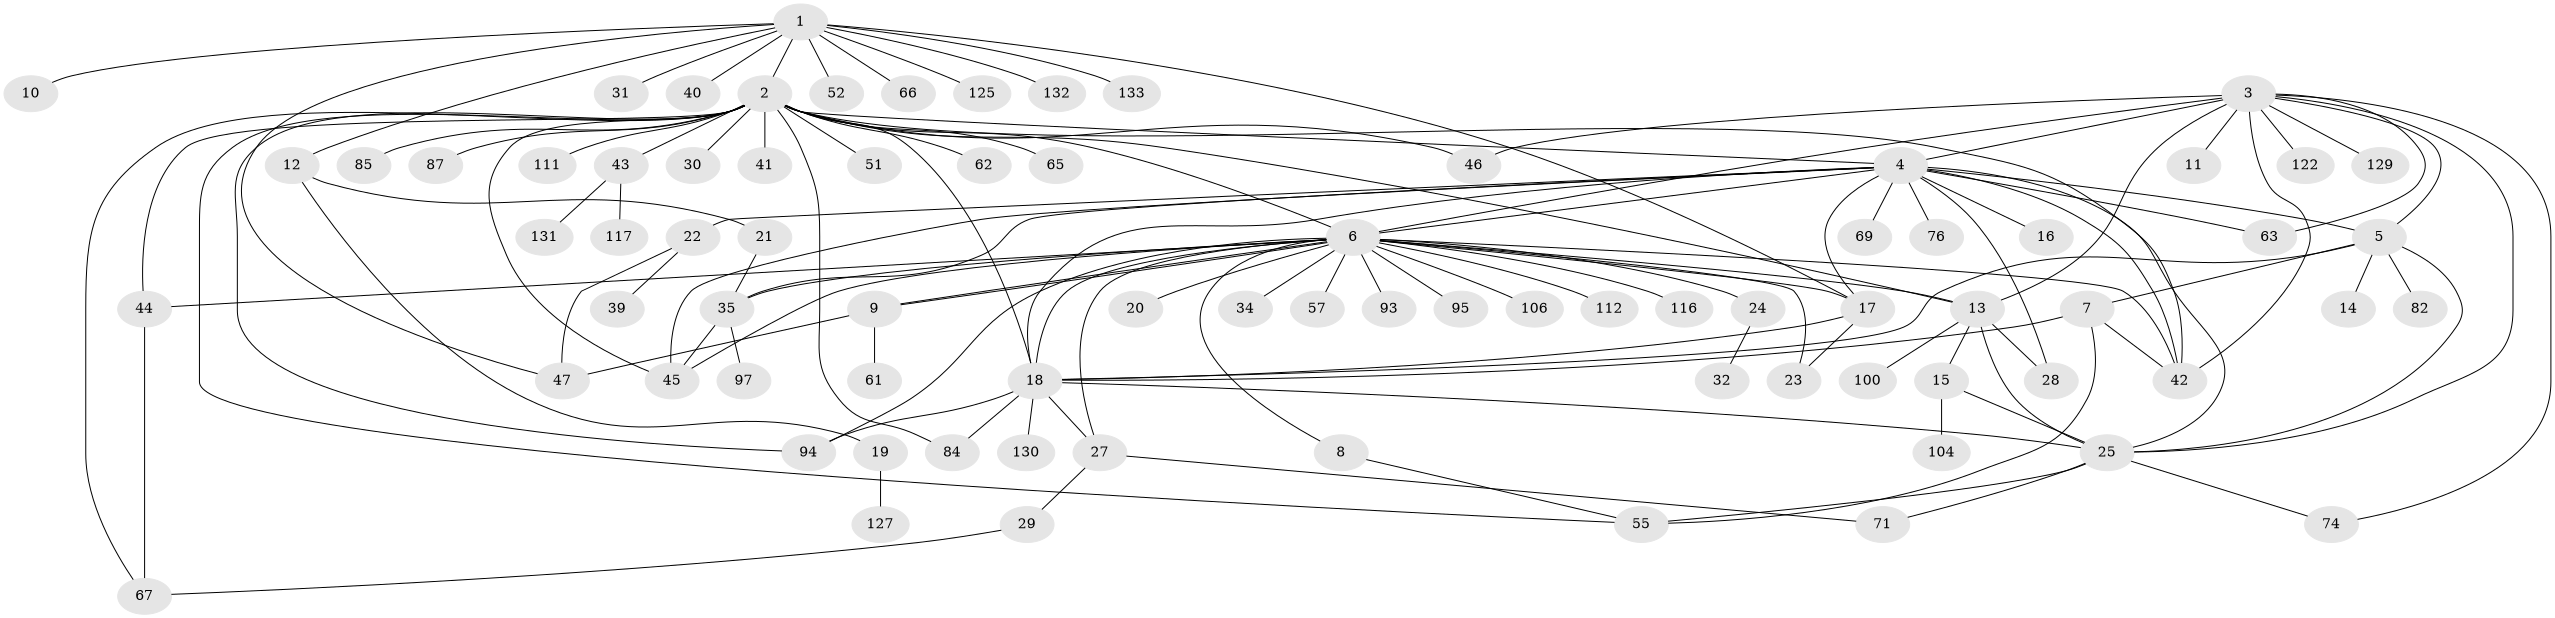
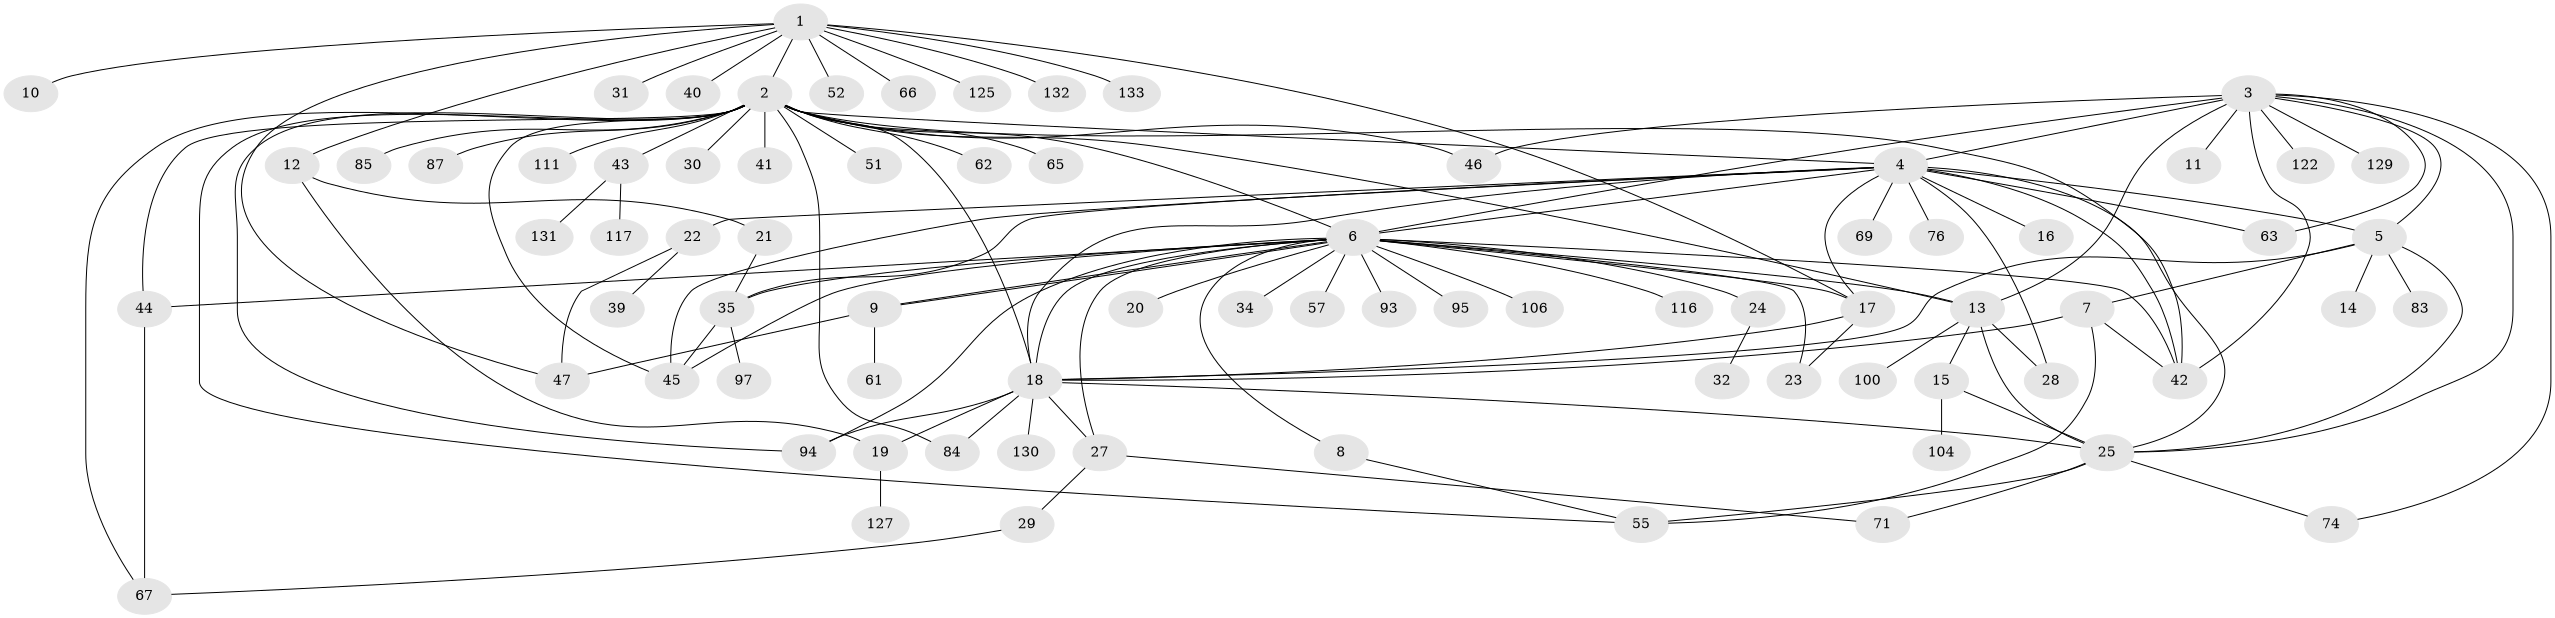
  graph {
    node [color=gray90 style=filled]
    1
    2
    10
    12
    17
    31
    40
    47
    52
    66
    125
    132
    133
    4 [super="+38+75+70+77+99+101+119+120+96"]
    6
    13
    18 [super="+50+102+80+59+26"]
    30
    41
    42 [super="+91+78"]
    43
    44 [super="+58"]
    45 [super="+89"]
    46 [super="+92"]
    51
    55
    62 [super="+86"]
    65
    67 [super="+124"]
    84 [super="+90"]
    85
    87
    94 [super="+126"]
    111
    3 [super="+36+53+60"]
    5
    11
    25 [super="+115+33"]
    63
    74
    122
    129
    19
    21
    23 [super="+79"]
    16
    22
    28
    35
    69
    76
    8
    9
    20
    24
    27
    34
    57
    93
    95
    106
-   112
    116
    15
    100
    130
    117
    131
    7
    14
-   83 [label=82]
+   83
    71 [super="+81"]
    39 [super="+48"]
    97
    61
    32
    29
    127
    104
    1 -- 2
    1 -- 10
    1 -- 12
    1 -- 17
    1 -- 31
    1 -- 40
    1 -- 47
    1 -- 52
    1 -- 66
    1 -- 125
    1 -- 132
    1 -- 133
    2 -- 4
    2 -- 6
    2 -- 13
    2 -- 18 [weight=3]
    2 -- 30
    2 -- 41
    2 -- 42
    2 -- 43
    2 -- 44
    2 -- 45
    2 -- 46
    2 -- 51
    2 -- 55
    2 -- 62
    2 -- 65
    2 -- 67
    2 -- 84
    2 -- 85
    2 -- 87
    2 -- 94
    2 -- 111
    12 -- 19
    12 -- 21
    17 -- 18
    17 -- 23
    4 -- 17
    4 -- 6 [weight=2]
    4 -- 18
    4 -- 42
    4 -- 45
    4 -- 5 [weight=2]
    4 -- 25
    4 -- 63
    4 -- 16
    4 -- 22
    4 -- 28
    4 -- 35
    4 -- 69
    4 -- 76
    6 -- 17
    6 -- 13
    6 -- 18 [weight=2]
    6 -- 42
    6 -- 44
    6 -- 45
    6 -- 94
    6 -- 23
    6 -- 35
    6 -- 8
    6 -- 9
    6 -- 9
    6 -- 20
    6 -- 24
    6 -- 27
    6 -- 34
    6 -- 57
    6 -- 93
    6 -- 95
    6 -- 106
-   6 -- 112
    6 -- 116
    13 -- 25
    13 -- 28
    13 -- 15
    13 -- 100
    18 -- 84
    18 -- 94
    18 -- 25 [weight=2]
+   18 -- 19
    18 -- 27
    18 -- 130
    43 -- 117
    43 -- 131
    44 -- 67
    3 -- 4
    3 -- 6 [weight=2]
    3 -- 13
    3 -- 42
    3 -- 46
    3 -- 5
    3 -- 11
    3 -- 25
    3 -- 63
    3 -- 74
    3 -- 122
    3 -- 129
    5 -- 18
    5 -- 25
    5 -- 7
    5 -- 14
    5 -- 83
    25 -- 55
    25 -- 74
    25 -- 71
    19 -- 127
    21 -- 35
    22 -- 47
    22 -- 39
    35 -- 45
    35 -- 97
    8 -- 55
    9 -- 47
    9 -- 61
    24 -- 32
    27 -- 71
    27 -- 29
    15 -- 25 [weight=2]
    15 -- 104
    7 -- 18
    7 -- 42
    7 -- 55
    29 -- 67
  }
